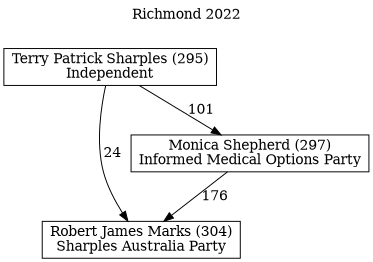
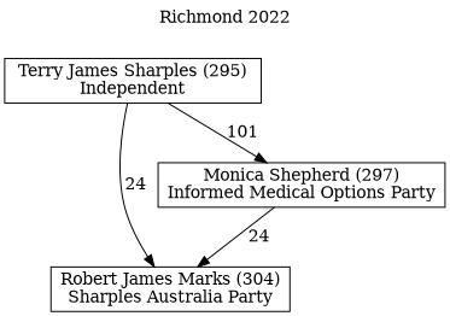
  digraph {
    label="Richmond 2022"
    labelloc=t
    mclimit=10
    node [shape=box]
    n1 [label="Robert James Marks (304)\nSharples Australia Party"]
    n2 [label="Monica Shepherd (297)\nInformed Medical Options Party"]
-   n3 [label="Terry Patrick Sharples (295)\nIndependent"]
-   n2 -> n1 [label=176]
+   n3 [label="Terry James Sharples (295)\nIndependent"]
+   n2 -> n1 [label=24]
    n3 -> n1 [label=24]
    n3 -> n2 [label=101]
  }
